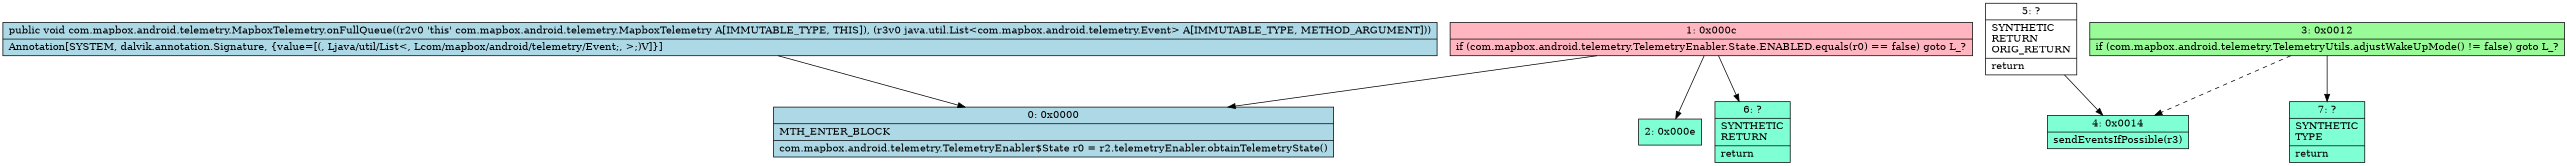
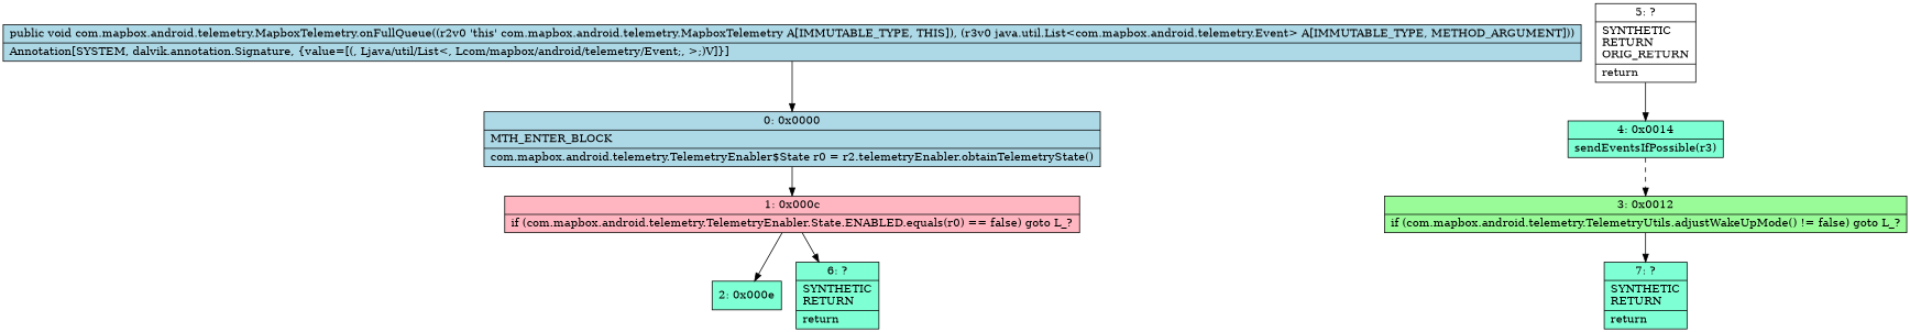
  digraph {
    node [fillcolor=aquamarine shape=record style=filled]
    n1 [fillcolor=lightblue label="{0\:\ 0x0000|MTH_ENTER_BLOCK\l|com.mapbox.android.telemetry.TelemetryEnabler$State r0 = r2.telemetryEnabler.obtainTelemetryState()\l}"]
    n2 [fillcolor=lightpink label="{1\:\ 0x000c|if (com.mapbox.android.telemetry.TelemetryEnabler.State.ENABLED.equals(r0) == false) goto L_?\l}"]
    n3 [label="{2\:\ 0x000e}"]
    n4 [label="{6\:\ ?|SYNTHETIC\lRETURN\l|return\l}"]
    n5 [fillcolor=palegreen label="{3\:\ 0x0012|if (com.mapbox.android.telemetry.TelemetryUtils.adjustWakeUpMode() != false) goto L_?\l}"]
    n6 [label="{4\:\ 0x0014|sendEventsIfPossible(r3)\l}"]
-   n7 [label="{7\:\ ?|SYNTHETIC\lTYPE\l|return\l}"]
+   n7 [label="{7\:\ ?|SYNTHETIC\lRETURN\l|return\l}"]
    n8 [fillcolor=white label="{5\:\ ?|SYNTHETIC\lRETURN\lORIG_RETURN\l|return\l}"]
    n9 [fillcolor=lightblue label="{public void com.mapbox.android.telemetry.MapboxTelemetry.onFullQueue((r2v0 'this' com.mapbox.android.telemetry.MapboxTelemetry A[IMMUTABLE_TYPE, THIS]), (r3v0 java.util.List\<com.mapbox.android.telemetry.Event\> A[IMMUTABLE_TYPE, METHOD_ARGUMENT]))  | Annotation[SYSTEM, dalvik.annotation.Signature, \{value=[(, Ljava\/util\/List\<, Lcom\/mapbox\/android\/telemetry\/Event;, \>;)V]\}]\l}"]
-   n2 -> n1
+   n1 -> n2
    n2 -> n3 [style=solid]
    n2 -> n4
-   n5 -> n6 [style=dashed]
+   n6 -> n5 [style=dashed]
    n5 -> n7
    n8 -> n6
    n9 -> n1
  }
